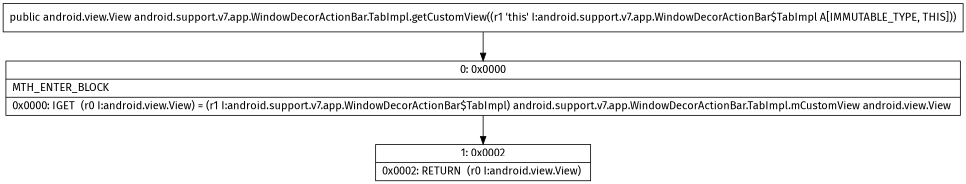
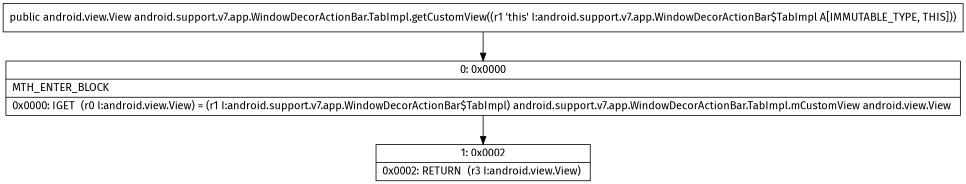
  digraph {
    fontname="Fira Sans"
    node [shape=record fontname="Fira Sans"]
    edge [fontname="Fira Sans"]
    n1 [label="{0\:\ 0x0000|MTH_ENTER_BLOCK\l|0x0000: IGET  (r0 I:android.view.View) = (r1 I:android.support.v7.app.WindowDecorActionBar$TabImpl) android.support.v7.app.WindowDecorActionBar.TabImpl.mCustomView android.view.View \l}"]
-   n2 [label="{1\:\ 0x0002|0x0002: RETURN  (r0 I:android.view.View) \l}"]
+   n2 [label="{1\:\ 0x0002|0x0002: RETURN  (r3 I:android.view.View) \l}"]
    n3 [label="{public android.view.View android.support.v7.app.WindowDecorActionBar.TabImpl.getCustomView((r1 'this' I:android.support.v7.app.WindowDecorActionBar$TabImpl A[IMMUTABLE_TYPE, THIS])) }"]
    n1 -> n2
    n3 -> n1
  }
